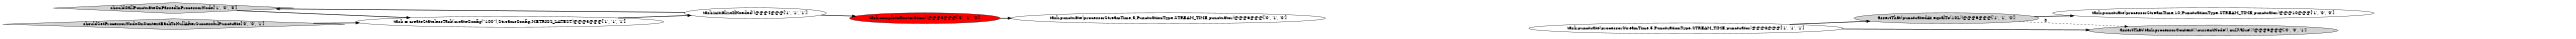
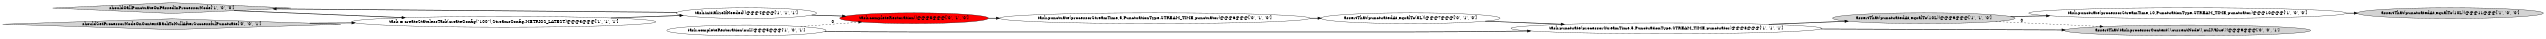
  digraph {
    rankdir=LR
    node [fillcolor=white shape=ellipse style=filled]
    edge [style=bold]
    n1 [fillcolor=lightgray label="shouldCallPunctuateOnPassedInProcessorNode['1', '0', '0']" shape=diamond]
    n2 [label="task = createStatelessTask(createConfig(\"100\"),StreamsConfig.METRICS_LATEST)@@@3@@@['1', '1', '1']"]
    n3 [label="task.initializeIfNeeded()@@@4@@@['1', '1', '1']"]
    n4 [fillcolor=red label="task.completeRestoration()@@@5@@@['0', '1', '0']"]
    n5 [label="task.punctuate(processorStreamTime,5,PunctuationType.STREAM_TIME,punctuator)@@@6@@@['0', '1', '0']"]
+   n6 [label="assertThat(punctuatedAt,equalTo(5L))@@@7@@@['0', '1', '0']"]
+   n7 [fillcolor=lightgray label="assertThat(punctuatedAt,equalTo(10L))@@@11@@@['1', '0', '0']"]
    n8 [label="task.punctuate(processorStreamTime,5,PunctuationType.STREAM_TIME,punctuator)@@@8@@@['1', '1', '1']"]
    n9 [fillcolor=lightgray label="assertThat(punctuatedAt,equalTo(10L))@@@9@@@['1', '1', '0']"]
    n10 [fillcolor=lightgray label="assertThat(task.processorContext().currentNode(),nullValue())@@@9@@@['0', '0', '1']"]
    n11 [label="task.punctuate(processorStreamTime,10,PunctuationType.STREAM_TIME,punctuator)@@@10@@@['1', '0', '0']"]
+   n12 [label="task.completeRestoration(null)@@@5@@@['1', '0', '1']"]
    n13 [fillcolor=lightgray label="shouldSetProcessorNodeOnContextBackToNullAfterSuccessfulPunctuate['0', '0', '1']" shape=diamond]
    n1 -> n2
    n2 -> n3
    n3 -> n1
    n3 -> n4
    n4 -> n5
+   n5 -> n6
+   n6 -> n8
    n8 -> n9
    n8 -> n10
    n9 -> n10 [label=0 style=dashed]
    n9 -> n11
+   n11 -> n7
+   n12 -> n4 [label=0 style=dashed]
+   n12 -> n8
    n13 -> n2
  }
